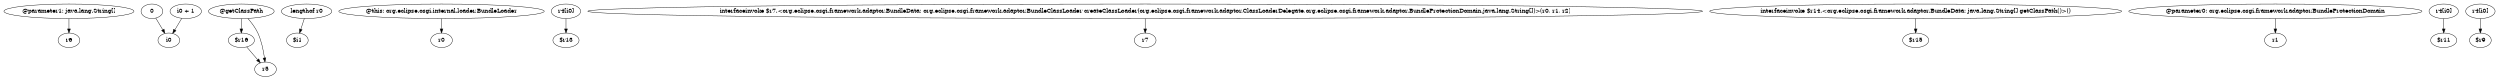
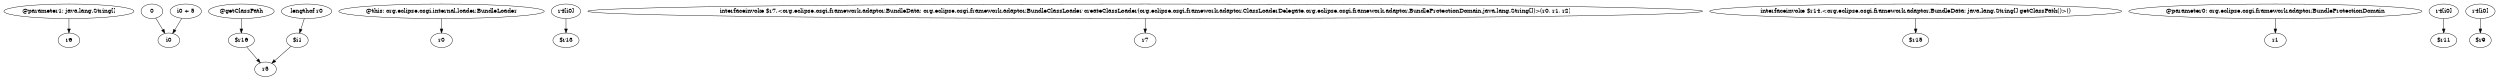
  digraph {
    n1 [label="@parameter1: java.lang.String[]"]
    n2 [label=r6]
    n3 [label=0]
    n4 [label=i0]
    n5 [label="$r16"]
    n6 [label=r5]
    n7 [label="@getClassPath"]
    n8 [label="lengthof r0"]
    n9 [label="$i1"]
    n10 [label="@this: org.eclipse.osgi.internal.loader.BundleLoader"]
    n11 [label=r0]
    n12 [label="r4[i0]"]
    n13 [label="$r13"]
    n14 [label="interfaceinvoke $r7.<org.eclipse.osgi.framework.adaptor.BundleData: org.eclipse.osgi.framework.adaptor.BundleClassLoader createClassLoader(org.eclipse.osgi.framework.adaptor.ClassLoaderDelegate,org.eclipse.osgi.framework.adaptor.BundleProtectionDomain,java.lang.String[])>(r0, r1, r2)"]
    n15 [label=r7]
-   n16 [label="i0 + 1"]
+   n16 [label="i0 + 5"]
    n17 [label="interfaceinvoke $r14.<org.eclipse.osgi.framework.adaptor.BundleData: java.lang.String[] getClassPath()>()"]
    n18 [label="$r15"]
    n19 [label="@parameter0: org.eclipse.osgi.framework.adaptor.BundleProtectionDomain"]
    n20 [label=r1]
    n21 [label="r4[i0]"]
    n22 [label="$r11"]
    n23 [label="r4[i0]"]
    n24 [label="$r9"]
    n1 -> n2
    n3 -> n4
    n5 -> n6
    n7 -> n5
-   n7 -> n6
+   n9 -> n6
    n8 -> n9
    n10 -> n11
    n12 -> n13
    n14 -> n15
    n16 -> n4
    n17 -> n18
    n19 -> n20
    n21 -> n22
    n23 -> n24
  }
